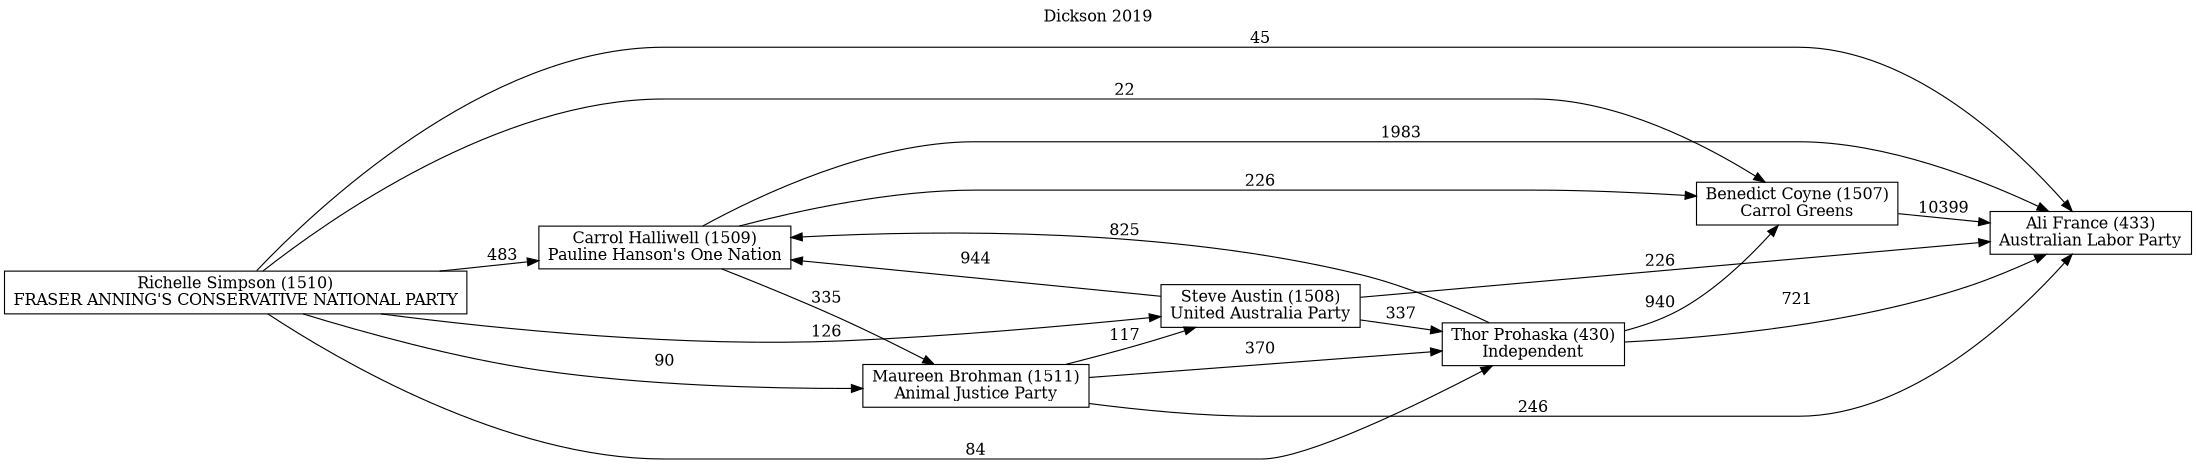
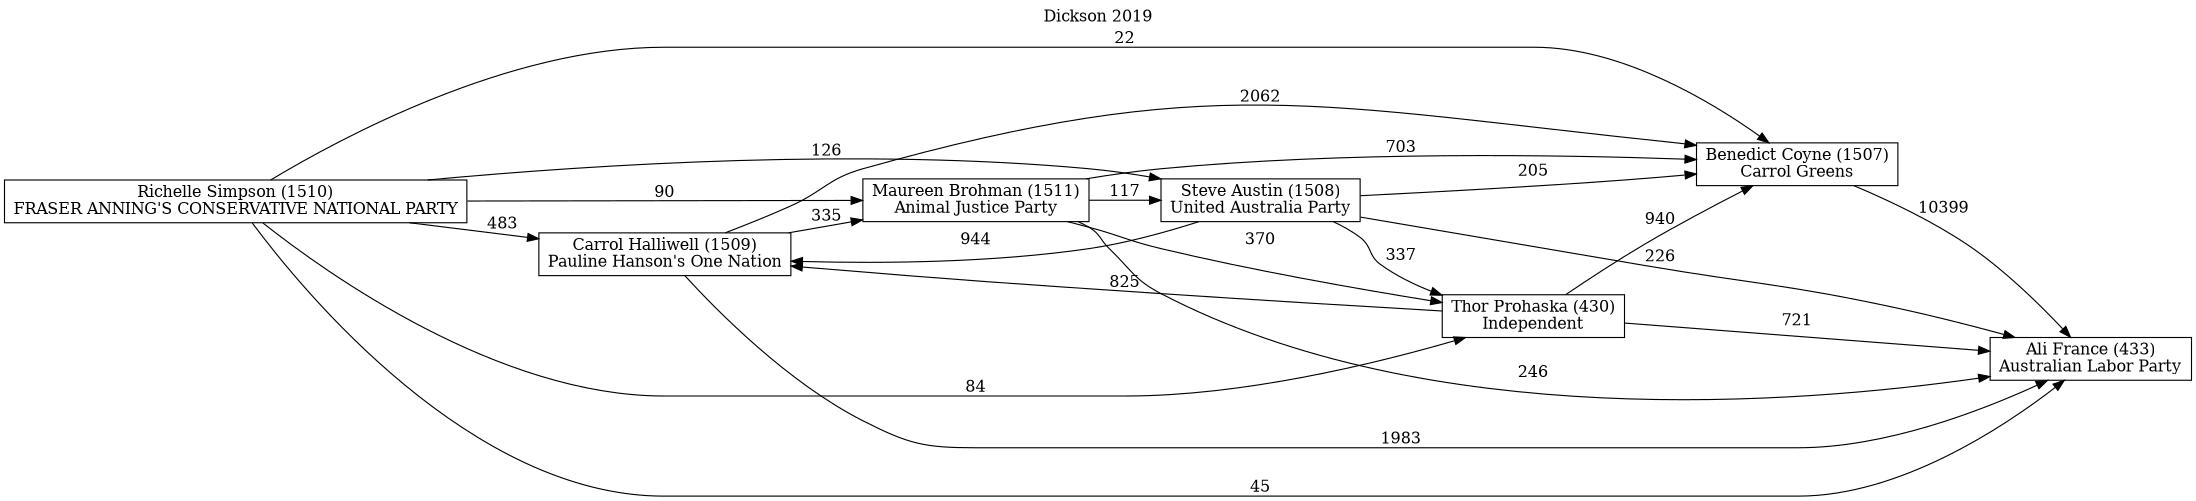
  digraph {
    label="Dickson 2019"
    labelloc=t
    mclimit=10
    rankdir=LR
    node [shape=box]
    n1 [label="Ali France (433)\nAustralian Labor Party"]
    n2 [label="Benedict Coyne (1507)\nCarrol Greens"]
    n3 [label="Carrol Halliwell (1509)\nPauline Hanson's One Nation"]
    n4 [label="Maureen Brohman (1511)\nAnimal Justice Party"]
    n5 [label="Steve Austin (1508)\nUnited Australia Party"]
    n6 [label="Thor Prohaska (430)\nIndependent"]
    n7 [label="Richelle Simpson (1510)\nFRASER ANNING'S CONSERVATIVE NATIONAL PARTY"]
    n2 -> n1 [label=10399]
    n3 -> n1 [label=1983]
-   n3 -> n2 [label=226]
+   n3 -> n2 [label=2062]
    n3 -> n4 [label=335]
    n4 -> n1 [label=246]
+   n4 -> n2 [label=703]
    n4 -> n5 [label=117]
    n4 -> n6 [label=370]
    n5 -> n1 [label=226]
+   n5 -> n2 [label=205]
    n5 -> n3 [label=944]
    n5 -> n6 [label=337]
    n6 -> n1 [label=721]
    n6 -> n2 [label=940]
    n6 -> n3 [label=825]
    n7 -> n1 [label=45]
    n7 -> n2 [label=22]
    n7 -> n3 [label=483]
    n7 -> n4 [label=90]
    n7 -> n5 [label=126]
    n7 -> n6 [label=84]
  }
